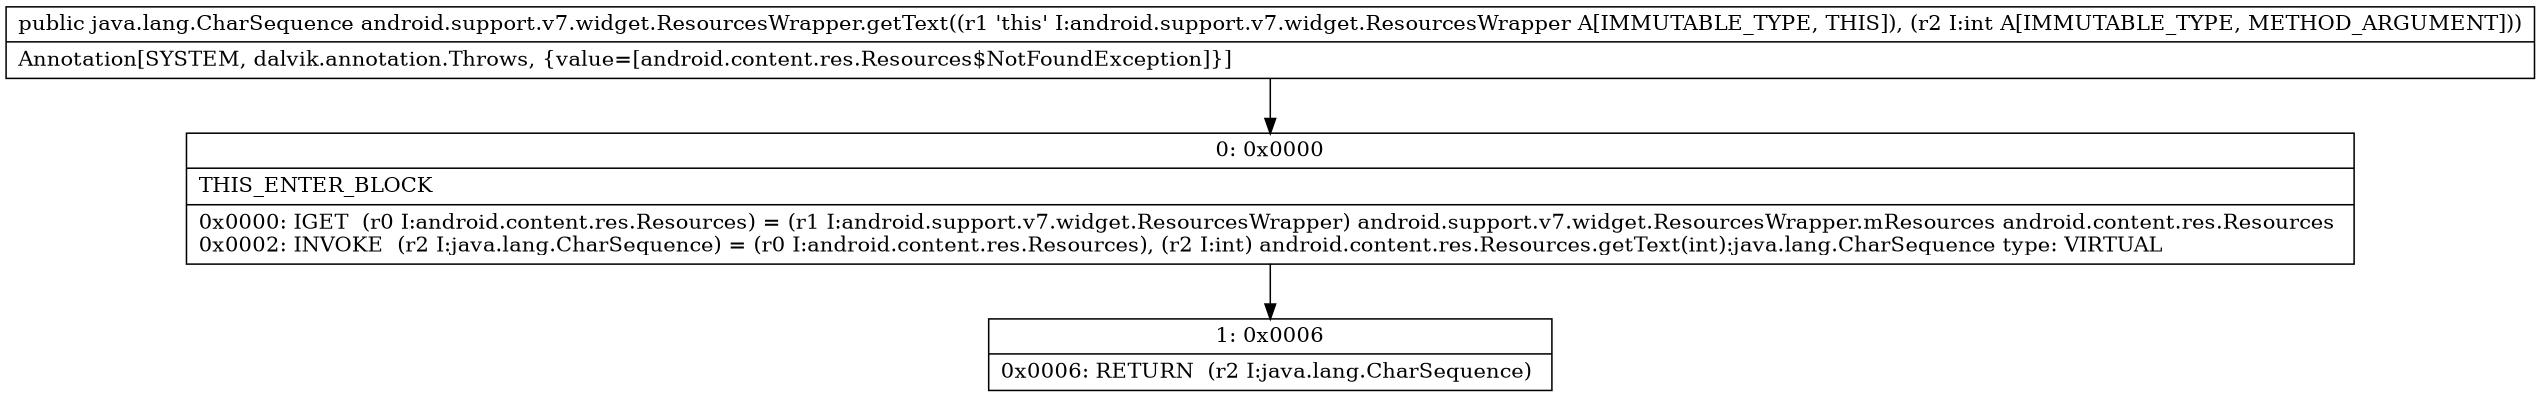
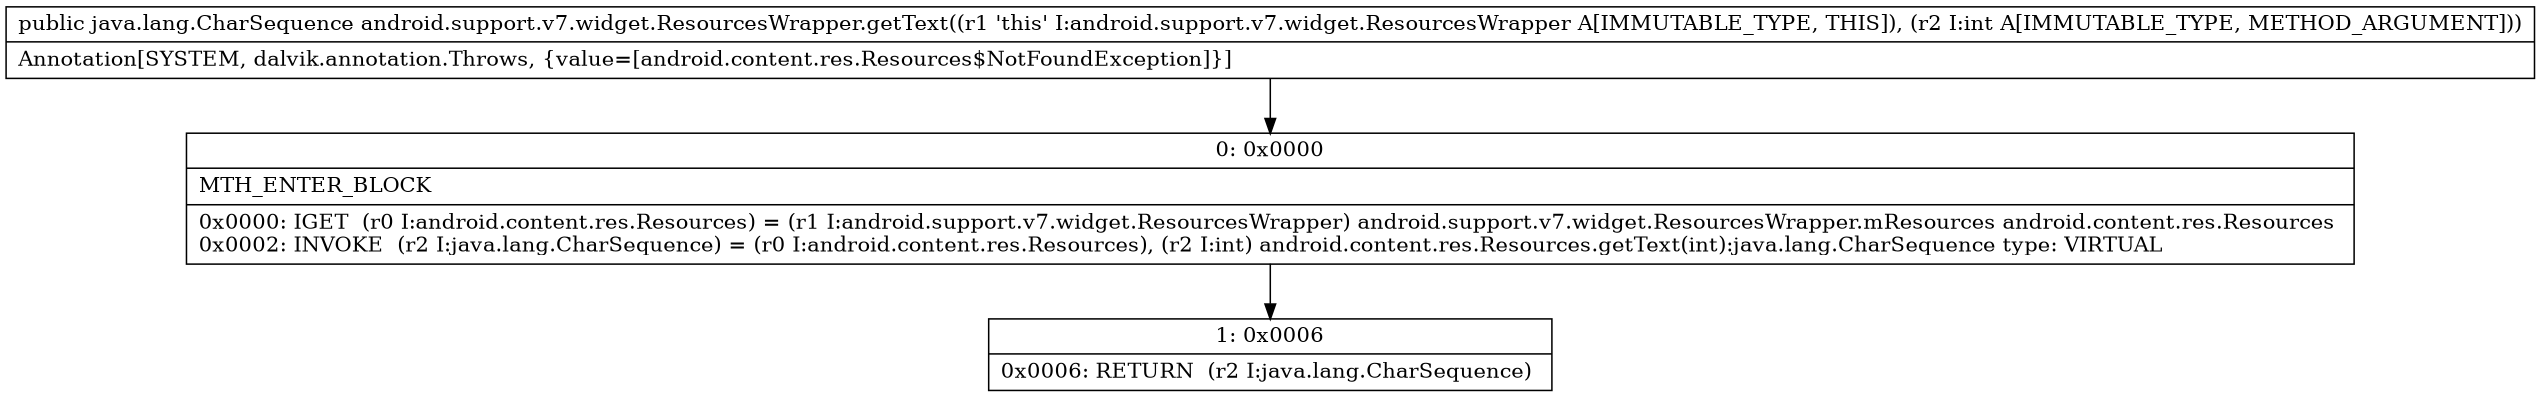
  digraph {
    node [shape=record]
-   n1 [label="{0\:\ 0x0000|THIS_ENTER_BLOCK\l|0x0000: IGET  (r0 I:android.content.res.Resources) = (r1 I:android.support.v7.widget.ResourcesWrapper) android.support.v7.widget.ResourcesWrapper.mResources android.content.res.Resources \l0x0002: INVOKE  (r2 I:java.lang.CharSequence) = (r0 I:android.content.res.Resources), (r2 I:int) android.content.res.Resources.getText(int):java.lang.CharSequence type: VIRTUAL \l}"]
+   n1 [label="{0\:\ 0x0000|MTH_ENTER_BLOCK\l|0x0000: IGET  (r0 I:android.content.res.Resources) = (r1 I:android.support.v7.widget.ResourcesWrapper) android.support.v7.widget.ResourcesWrapper.mResources android.content.res.Resources \l0x0002: INVOKE  (r2 I:java.lang.CharSequence) = (r0 I:android.content.res.Resources), (r2 I:int) android.content.res.Resources.getText(int):java.lang.CharSequence type: VIRTUAL \l}"]
    n2 [label="{1\:\ 0x0006|0x0006: RETURN  (r2 I:java.lang.CharSequence) \l}"]
    n3 [label="{public java.lang.CharSequence android.support.v7.widget.ResourcesWrapper.getText((r1 'this' I:android.support.v7.widget.ResourcesWrapper A[IMMUTABLE_TYPE, THIS]), (r2 I:int A[IMMUTABLE_TYPE, METHOD_ARGUMENT]))  | Annotation[SYSTEM, dalvik.annotation.Throws, \{value=[android.content.res.Resources$NotFoundException]\}]\l}"]
    n1 -> n2
    n3 -> n1
  }
